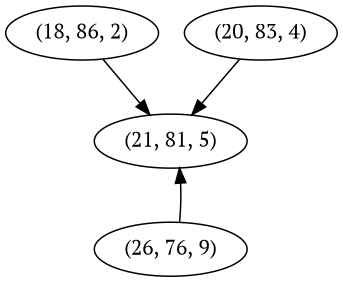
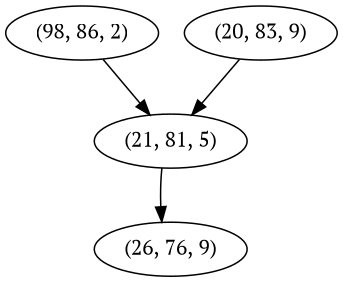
  digraph {
    fontname="PT Serif"
    node [fontname="PT Serif"]
    edge [fontname="PT Serif"]
-   "(18, 86, 2)"
+   "(18, 86, 2)" [label="(98, 86, 2)"]
    "(21, 81, 5)"
-   "(20, 83, 4)"
+   "(20, 83, 4)" [label="(20, 83, 9)"]
    "(26, 76, 9)"
    "(18, 86, 2)" -> "(21, 81, 5)"
-   "(26, 76, 9)" -> "(21, 81, 5)"
+   "(21, 81, 5)" -> "(26, 76, 9)"
    "(20, 83, 4)" -> "(21, 81, 5)"
  }
